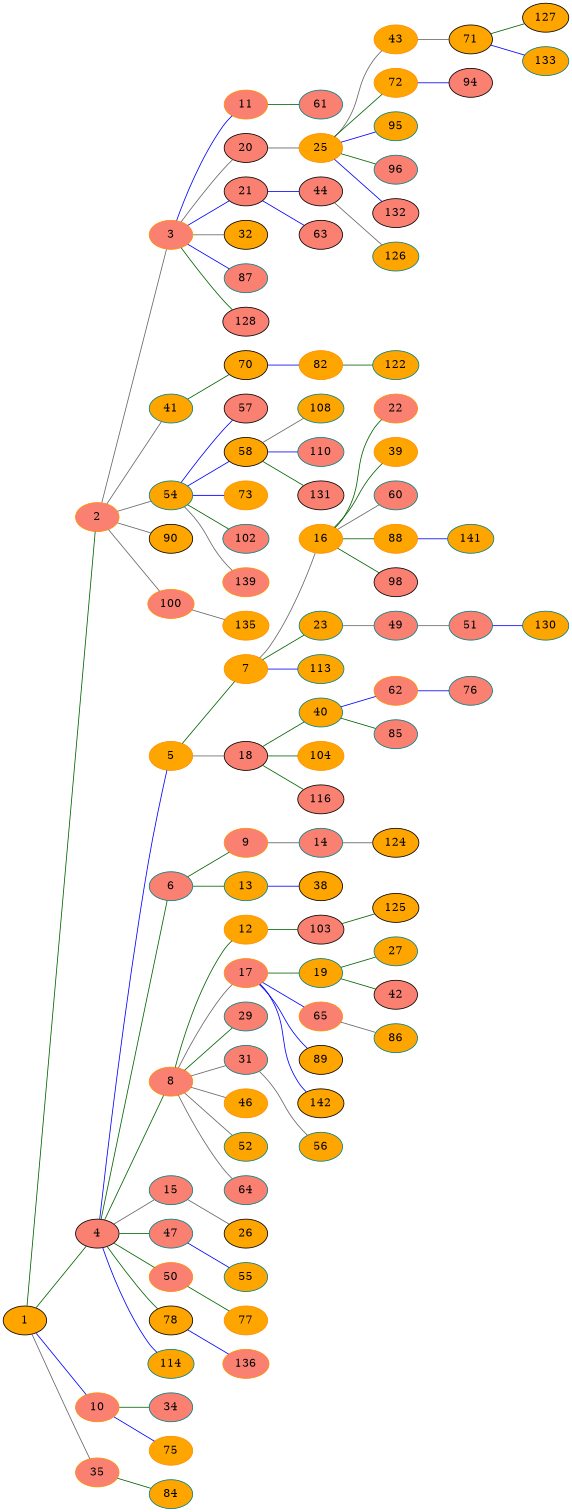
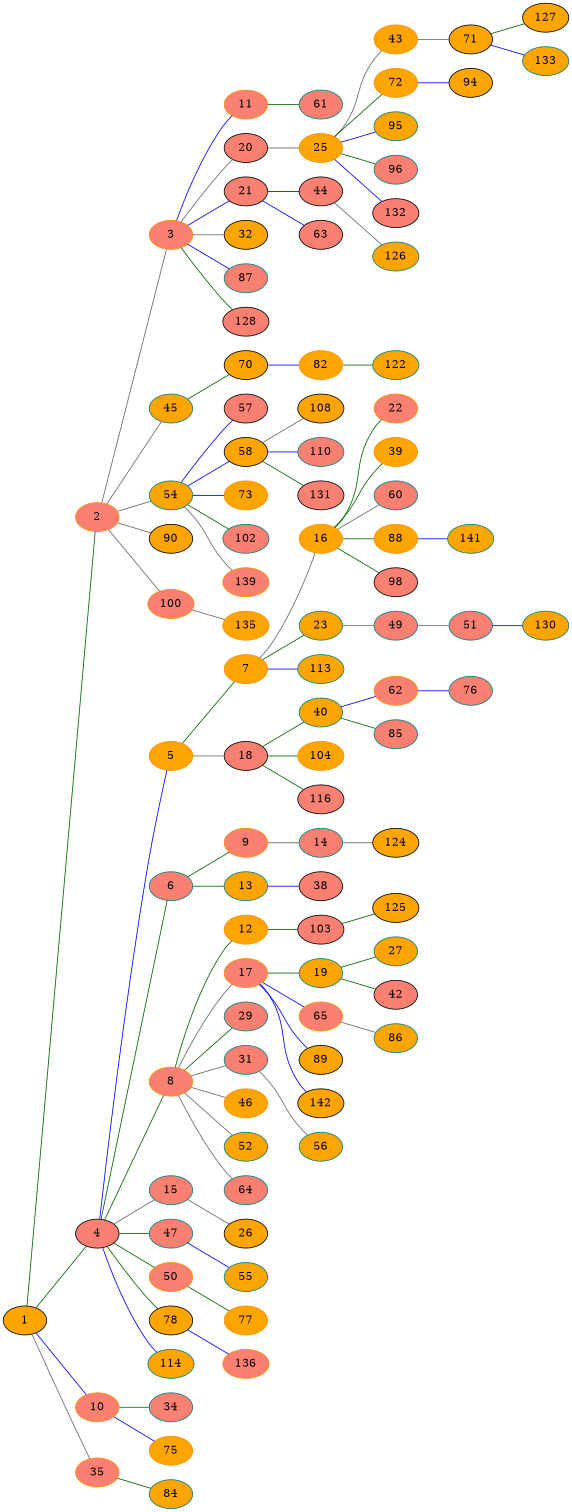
  graph {
    rankdir=LR
    node [color=teal fillcolor=orange style=filled]
    edge [color=darkgreen]
    1 [color=black super="+109"]
    2 [color=darkorange fillcolor=salmon super="+33"]
    4 [color=black fillcolor=salmon super="+74"]
    10 [color=darkorange fillcolor=salmon super="+30"]
    35 [color=darkorange fillcolor=salmon]
    3 [color=darkorange fillcolor=salmon super="+28"]
-   45 [label=41]
+   45
    54 [super="+91"]
    90 [color=black]
    100 [color=darkorange fillcolor=salmon super="+123"]
    5 [color=darkorange super="+134"]
    6 [fillcolor=salmon super="+83"]
    8 [color=darkorange fillcolor=salmon super="+120"]
    15 [fillcolor=salmon]
    47 [fillcolor=salmon super="+119"]
    50 [color=darkorange fillcolor=salmon super="+148"]
    78 [color=black super="+111"]
    114
    34 [fillcolor=salmon]
    75 [color=darkorange]
    84
    11 [color=darkorange fillcolor=salmon super="+24"]
    20 [color=black fillcolor=salmon]
    21 [color=black fillcolor=salmon super="+59"]
    32 [color=black super="+101"]
    87 [fillcolor=salmon]
    128 [color=black fillcolor=salmon]
    70 [color=black]
    57 [color=black fillcolor=salmon super="+121"]
    58 [color=black super="+66"]
    73 [color=darkorange super="+81"]
    102 [fillcolor=salmon]
    139 [color=darkorange fillcolor=salmon]
    135 [color=darkorange super="+137"]
    61 [fillcolor=salmon]
    25 [color=darkorange super="+36"]
    44 [color=black fillcolor=salmon]
    63 [color=black fillcolor=salmon]
    7 [color=darkorange super="+107"]
    18 [color=black fillcolor=salmon super="+68"]
    9 [color=darkorange fillcolor=salmon super="+118"]
    13 [super="+145"]
    12 [color=darkorange super="+53"]
    17 [color=darkorange fillcolor=salmon super="+79"]
    29 [fillcolor=salmon super="+99"]
    31 [fillcolor=salmon super="+48"]
    46 [color=darkorange]
    52
    64 [fillcolor=salmon]
    26 [color=black super="+69"]
    55
    77 [color=darkorange]
    136 [color=darkorange fillcolor=salmon]
    16 [color=darkorange super="+37"]
    23
    113
    40 [super="+80"]
    104 [color=darkorange]
    116 [color=black fillcolor=salmon]
    14 [fillcolor=salmon super="+41"]
-   38 [color=black]
+   38 [color=black fillcolor=salmon]
    22 [color=darkorange fillcolor=salmon super="+140"]
    39 [color=darkorange super="+106"]
    60 [fillcolor=salmon]
    88 [color=darkorange]
    98 [color=black fillcolor=salmon]
    49 [fillcolor=salmon super="+67"]
    103 [color=black fillcolor=salmon super="+138"]
    19 [super="+146"]
    65 [color=darkorange fillcolor=salmon]
    89 [color=black]
    142 [color=black]
    56
    124 [color=black]
    125 [color=black]
    141
    27 [super="+147"]
    42 [color=black fillcolor=salmon]
    86 [super="+97"]
    62 [color=darkorange fillcolor=salmon super="+117"]
    85 [fillcolor=salmon]
    43 [color=darkorange]
    72 [color=darkorange super="+115"]
    95
    96 [fillcolor=salmon]
    132 [color=black fillcolor=salmon]
    126 [super="+129"]
    51 [fillcolor=salmon super="+105"]
    71 [color=black super="+92"]
-   94 [color=black fillcolor=salmon]
+   94 [color=black]
    76 [fillcolor=salmon super="+93"]
    127 [color=black]
    133
    82 [color=darkorange super="+112"]
    130
-   108
+   108 [color=black]
    110 [fillcolor=salmon]
    131 [color=black fillcolor=salmon]
    122
    1 -- 2
    1 -- 4
    1 -- 10 [color=blue]
    1 -- 35 [color=gray40]
    2 -- 3 [color=gray40]
    2 -- 45 [color=gray40]
    2 -- 54 [color=gray40]
    2 -- 90 [color=gray40]
    2 -- 100 [color=gray40]
    4 -- 5 [color=blue]
    4 -- 6
    4 -- 8
    4 -- 15 [color=gray40]
    4 -- 47
    4 -- 50
    4 -- 78
    4 -- 114 [color=blue]
    10 -- 34
    10 -- 75 [color=blue]
    35 -- 84
    3 -- 11 [color=blue]
    3 -- 20 [color=gray40]
    3 -- 21 [color=blue]
    3 -- 32 [color=gray40]
    3 -- 87 [color=blue]
    3 -- 128
    45 -- 70
    54 -- 57 [color=blue]
    54 -- 58 [color=blue]
    54 -- 73 [color=blue]
    54 -- 102
    54 -- 139 [color=gray40]
    100 -- 135 [color=gray40]
    5 -- 7
    5 -- 18 [color=gray40]
    6 -- 9
    6 -- 13
    8 -- 12
    8 -- 17 [color=gray40]
    8 -- 29
    8 -- 31 [color=gray40]
    8 -- 46 [color=gray40]
    8 -- 52 [color=gray40]
    8 -- 64 [color=gray40]
    15 -- 26 [color=gray40]
    47 -- 55 [color=blue]
    50 -- 77
    78 -- 136 [color=blue]
    11 -- 61
    20 -- 25 [color=gray40]
    21 -- 44 [color=blue]
    21 -- 63 [color=blue]
    70 -- 82 [color=blue]
    58 -- 108 [color=gray40]
    58 -- 110 [color=blue]
    58 -- 131
    25 -- 43 [color=gray40]
    25 -- 72
    25 -- 95 [color=blue]
    25 -- 96
    25 -- 132 [color=blue]
    44 -- 126 [color=gray40]
    7 -- 16 [color=gray40]
    7 -- 23
    7 -- 113 [color=blue]
    18 -- 40
    18 -- 104
    18 -- 116
    9 -- 14 [color=gray40]
    13 -- 38 [color=blue]
    12 -- 103
    17 -- 19
    17 -- 65 [color=blue]
    17 -- 89 [color=blue]
    17 -- 142 [color=blue]
    31 -- 56 [color=gray40]
    16 -- 22
    16 -- 39
    16 -- 60 [color=gray40]
    16 -- 88
    16 -- 98
    23 -- 49 [color=gray40]
    40 -- 62 [color=blue]
    40 -- 85
    14 -- 124 [color=gray40]
    88 -- 141 [color=blue]
    49 -- 51 [color=gray40]
    103 -- 125
    19 -- 27
    19 -- 42
    65 -- 86 [color=gray40]
    62 -- 76 [color=blue]
    43 -- 71 [color=gray40]
    72 -- 94 [color=blue]
    51 -- 130 [color=blue]
    71 -- 127
    71 -- 133 [color=blue]
    82 -- 122
  }
